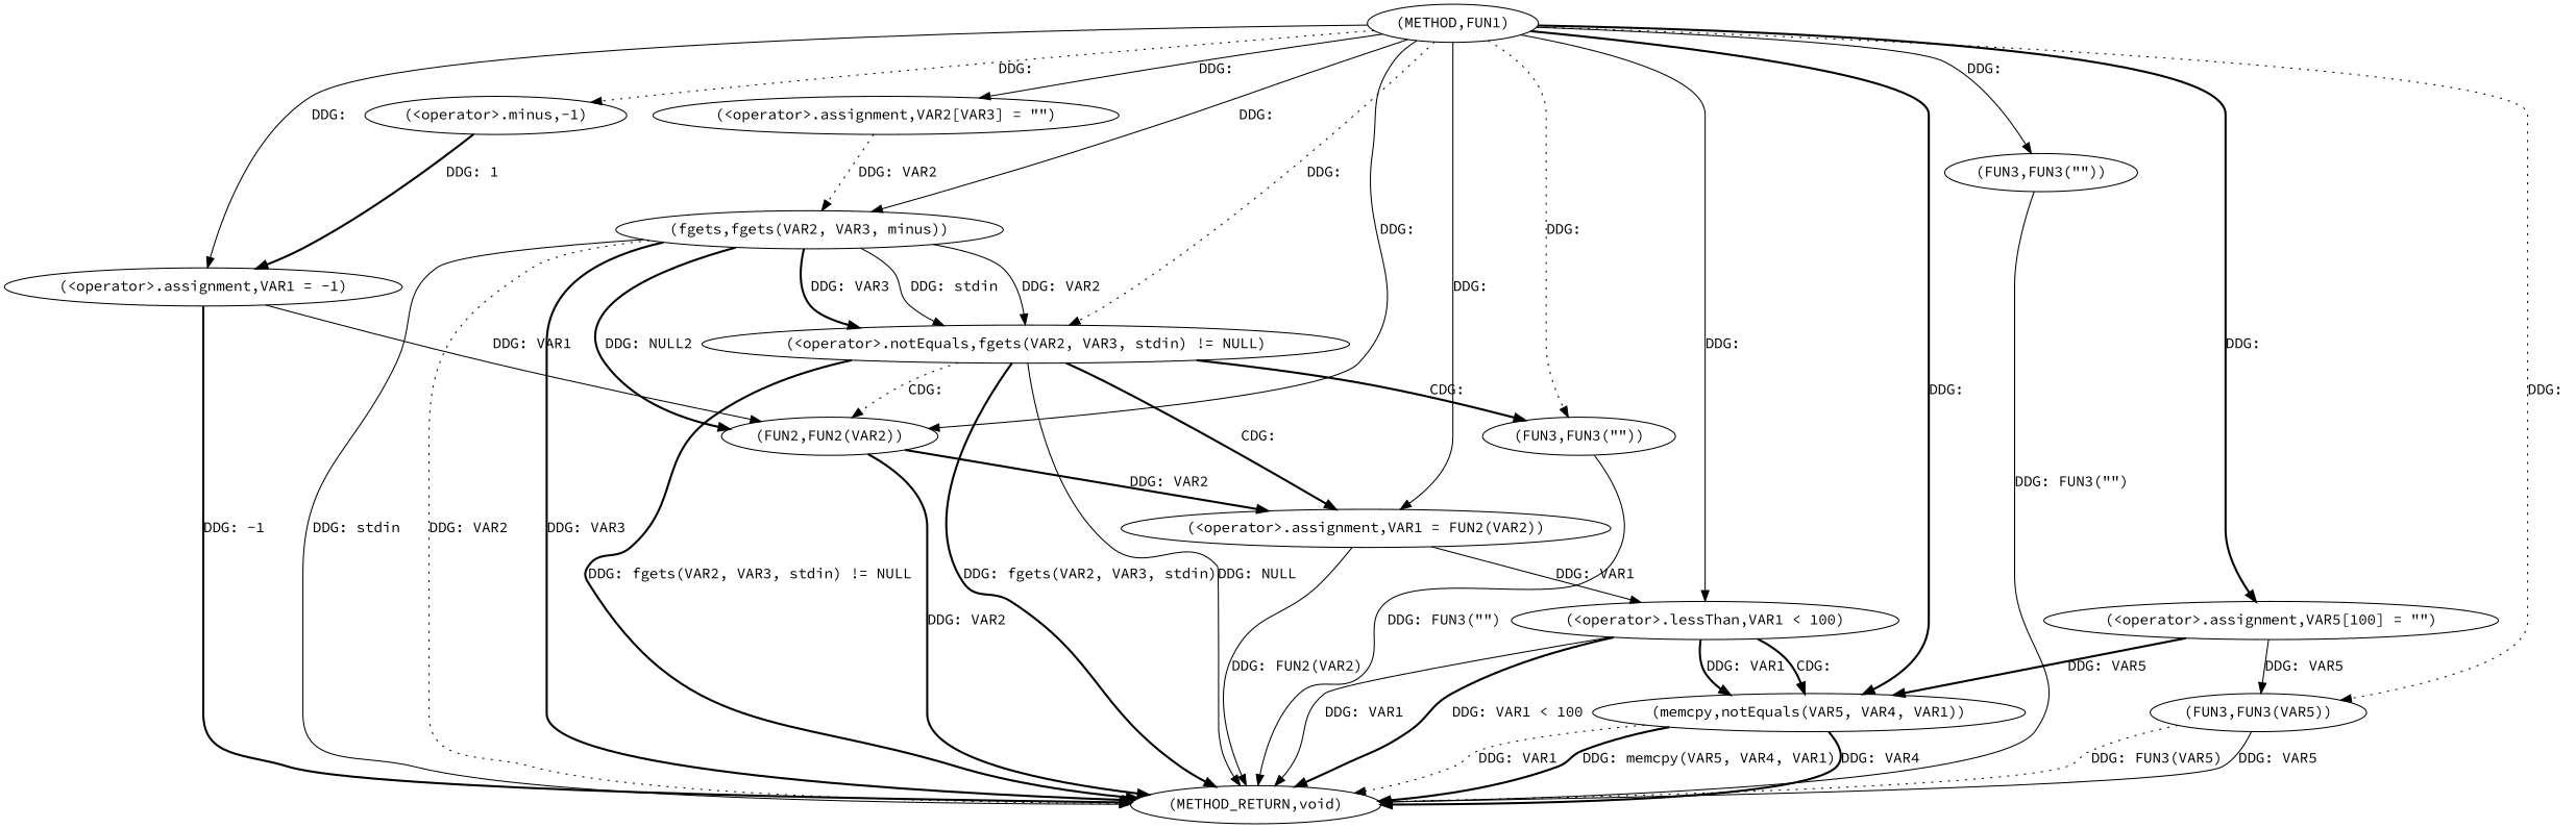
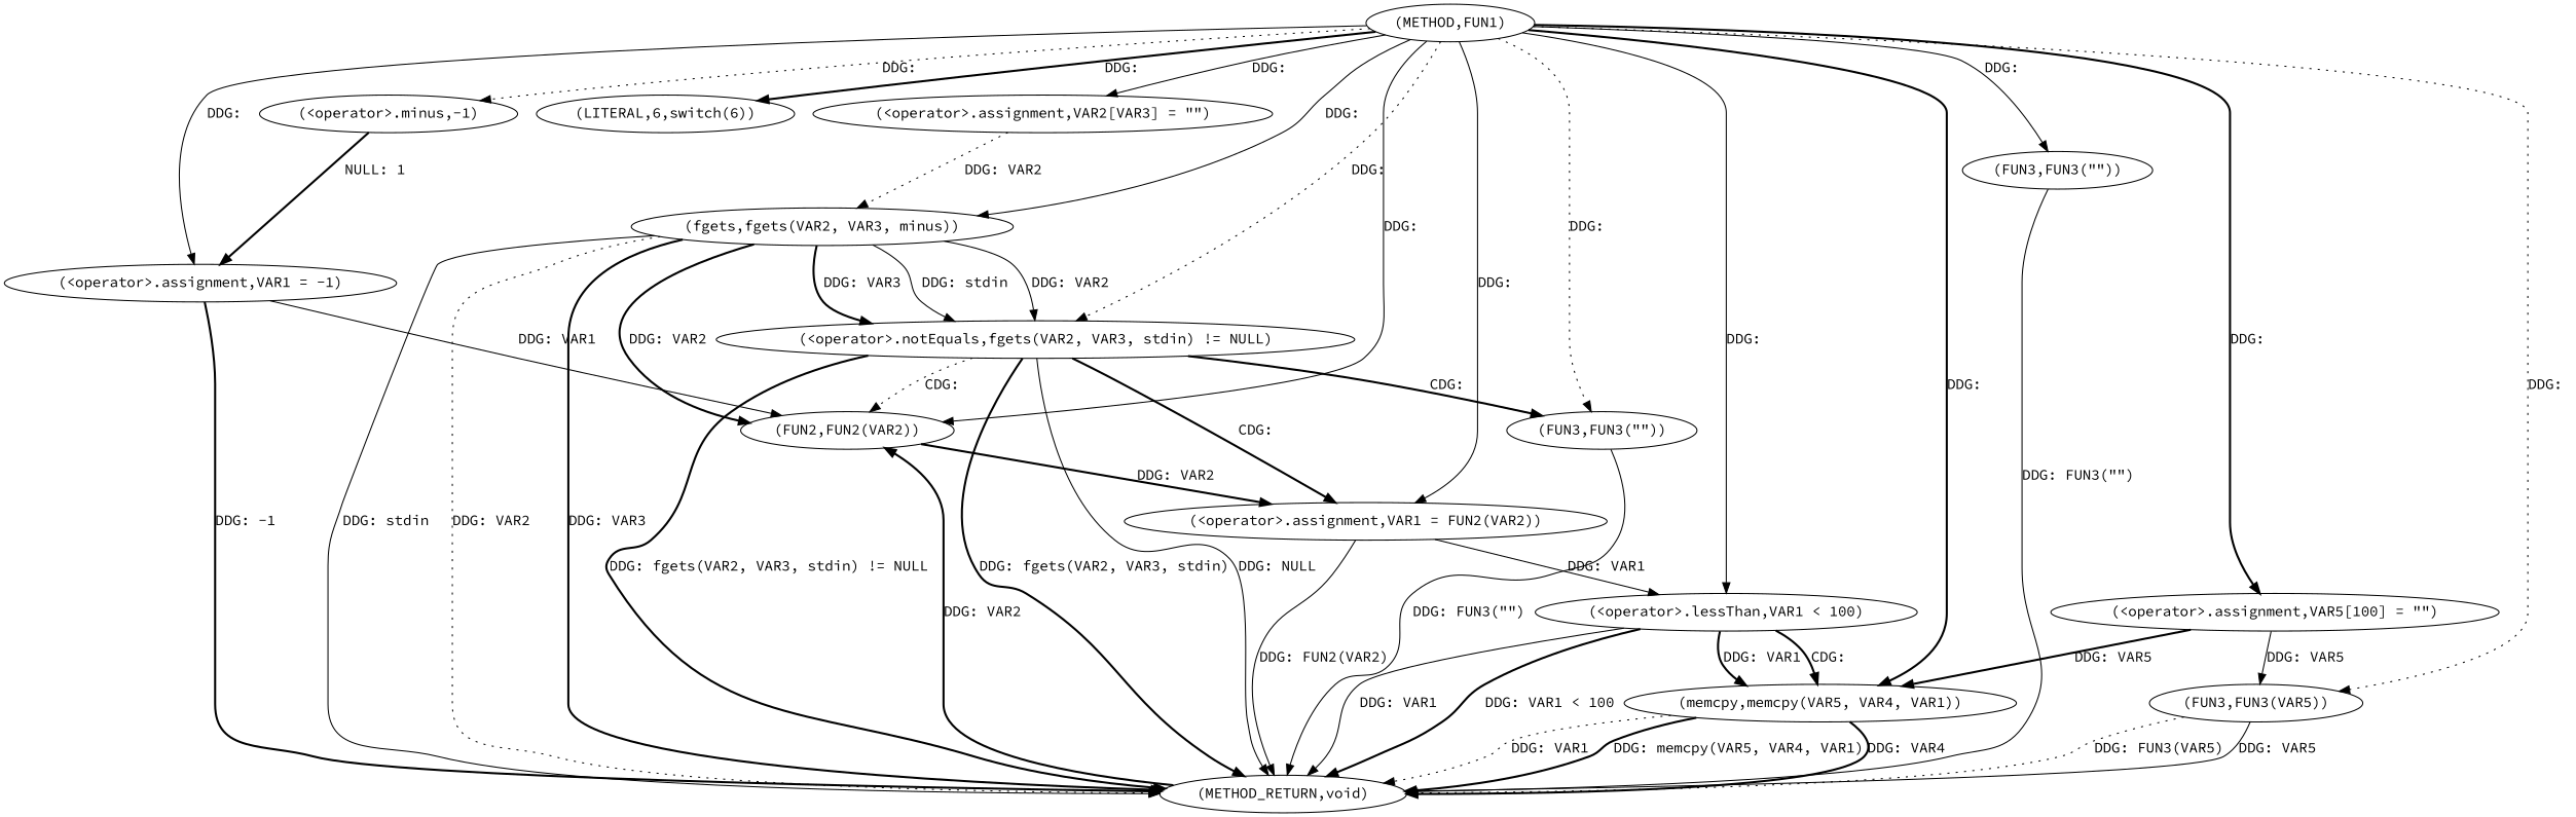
  digraph {
    fontname="Source Code Pro"
    node [fontname="Source Code Pro"]
    edge [fontname="Source Code Pro" style=bold]
    n1 [label="(METHOD,FUN1)"]
    n2 [label="(<operator>.assignment,VAR1 = -1)"]
    n3 [label="(<operator>.minus,-1)"]
+   n4 [label="(LITERAL,6,switch(6))"]
    n5 [label="(<operator>.assignment,VAR2[VAR3] = \"\")"]
    n6 [label="(<operator>.notEquals,fgets(VAR2, VAR3, stdin) != NULL)"]
    n7 [label="(fgets,fgets(VAR2, VAR3, minus))"]
    n8 [label="(<operator>.assignment,VAR1 = FUN2(VAR2))"]
    n9 [label="(FUN2,FUN2(VAR2))"]
    n10 [label="(FUN3,FUN3(\"\"))"]
    n11 [label="(FUN3,FUN3(\"\"))"]
    n12 [label="(<operator>.assignment,VAR5[100] = \"\")"]
    n13 [label="(<operator>.lessThan,VAR1 < 100)"]
-   n14 [label="(memcpy,notEquals(VAR5, VAR4, VAR1))"]
+   n14 [label="(memcpy,memcpy(VAR5, VAR4, VAR1))"]
    n15 [label="(FUN3,FUN3(VAR5))"]
    n16 [label="(METHOD_RETURN,void)"]
    n1 -> n2 [label="DDG: " style=solid]
    n1 -> n3 [label="DDG: " style=dotted]
+   n1 -> n4 [label="DDG: "]
    n1 -> n5 [label="DDG: " style=solid]
    n1 -> n6 [label="DDG: " style=dotted]
    n1 -> n7 [label="DDG: " style=solid]
    n1 -> n8 [label="DDG: " style=solid]
    n1 -> n9 [label="DDG: " style=solid]
    n1 -> n10 [label="DDG: " style=dotted]
    n1 -> n11 [label="DDG: " style=solid]
    n1 -> n12 [label="DDG: "]
    n1 -> n13 [label="DDG: " style=solid]
    n1 -> n14 [label="DDG: "]
    n1 -> n15 [label="DDG: " style=dotted]
    n2 -> n9 [label="DDG: VAR1" style=solid]
    n2 -> n16 [label="DDG: -1"]
-   n3 -> n2 [label="DDG: 1"]
+   n3 -> n2 [label="NULL: 1"]
    n5 -> n7 [label="DDG: VAR2" style=dotted]
    n6 -> n8 [label="CDG: "]
    n6 -> n9 [label="CDG: " style=dotted]
    n6 -> n10 [label="CDG: "]
    n6 -> n16 [label="DDG: fgets(VAR2, VAR3, stdin) != NULL"]
    n6 -> n16 [label="DDG: fgets(VAR2, VAR3, stdin)"]
    n6 -> n16 [label="DDG: NULL" style=solid]
    n7 -> n6 [label="DDG: VAR2" style=solid]
    n7 -> n6 [label="DDG: VAR3"]
    n7 -> n6 [label="DDG: stdin" style=solid]
-   n7 -> n9 [label="DDG: NULL2"]
+   n7 -> n9 [label="DDG: VAR2"]
    n7 -> n16 [label="DDG: stdin" style=solid]
    n7 -> n16 [label="DDG: VAR2" style=dotted]
    n7 -> n16 [label="DDG: VAR3"]
    n8 -> n13 [label="DDG: VAR1" style=solid]
    n8 -> n16 [label="DDG: FUN2(VAR2)" style=solid]
    n9 -> n8 [label="DDG: VAR2"]
-   n9 -> n16 [label="DDG: VAR2"]
+   n16 -> n9 [label="DDG: VAR2"]
    n10 -> n16 [label="DDG: FUN3(\"\")" style=solid]
    n11 -> n16 [label="DDG: FUN3(\"\")" style=solid]
    n12 -> n14 [label="DDG: VAR5"]
    n12 -> n15 [label="DDG: VAR5" style=solid]
    n13 -> n14 [label="DDG: VAR1"]
    n13 -> n14 [label="CDG: "]
    n13 -> n16 [label="DDG: VAR1 < 100"]
    n13 -> n16 [label="DDG: VAR1" style=solid]
    n14 -> n16 [label="DDG: VAR1" style=dotted]
    n14 -> n16 [label="DDG: memcpy(VAR5, VAR4, VAR1)"]
    n14 -> n16 [label="DDG: VAR4"]
    n15 -> n16 [label="DDG: FUN3(VAR5)" style=dotted]
    n15 -> n16 [label="DDG: VAR5" style=solid]
  }
